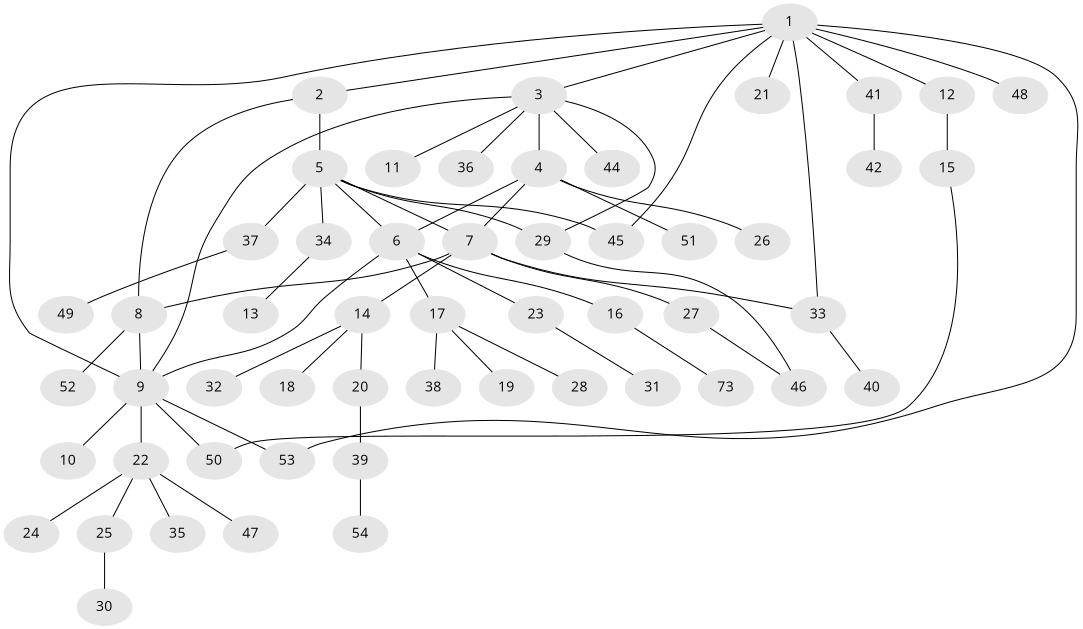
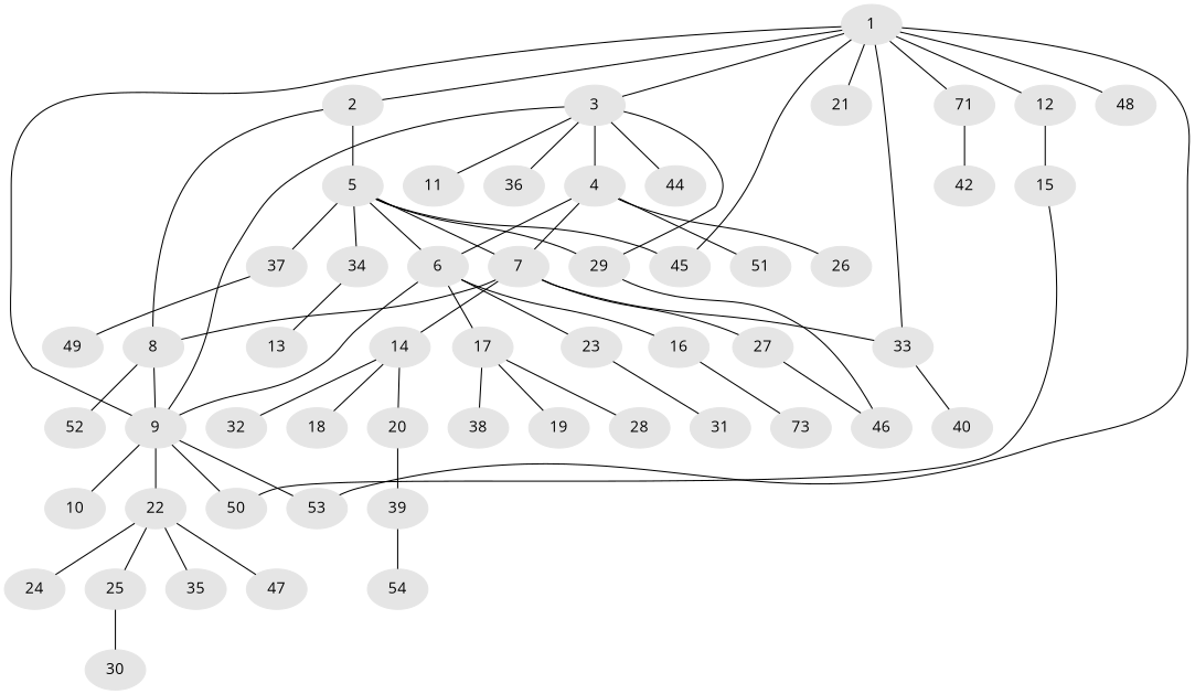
  graph {
    fontname="Open Sans"
    node [color=gray90 fontname="Open Sans" style=filled]
    edge [fontname="Open Sans"]
    1
    2
    3
    9
    12
    21
    33
-   41
+   41 [label=71]
    45
    48
    53
    5
    8
    4
    11
    29
    36
    44
    10
    22
    50
    15
    40
    42
    6
    7
    34
    37
    52
    26
    51
    46
    16
    17
    23
    14
    27
    13
    49
    n40 [label=73]
    19
    28
    38
    31
    18
    20
    32
    24
    25
    35
    47
    39
    54
    30
    1 -- 2
    1 -- 3
    1 -- 9
    1 -- 12
    1 -- 21
    1 -- 33
    1 -- 41
    1 -- 45
    1 -- 48
    1 -- 53
    2 -- 5
    2 -- 8
    3 -- 9
    3 -- 4
    3 -- 11
    3 -- 29
    3 -- 36
    3 -- 44
    9 -- 53
    9 -- 10
    9 -- 22
    9 -- 50
    12 -- 15
    33 -- 40
    41 -- 42
    5 -- 45
    5 -- 29
    5 -- 6
    5 -- 7
    5 -- 34
    5 -- 37
    8 -- 9
    8 -- 52
    4 -- 6
    4 -- 7
    4 -- 26
    4 -- 51
    29 -- 46
    22 -- 24
    22 -- 25
    22 -- 35
    22 -- 47
    15 -- 50
    6 -- 9
    6 -- 16
    6 -- 17
    6 -- 23
    7 -- 33
    7 -- 8
    7 -- 14
    7 -- 27
    34 -- 13
    37 -- 49
    16 -- n40
    17 -- 19
    17 -- 28
    17 -- 38
    23 -- 31
    14 -- 18
    14 -- 20
    14 -- 32
    27 -- 46
    20 -- 39
    25 -- 30
    39 -- 54
  }
